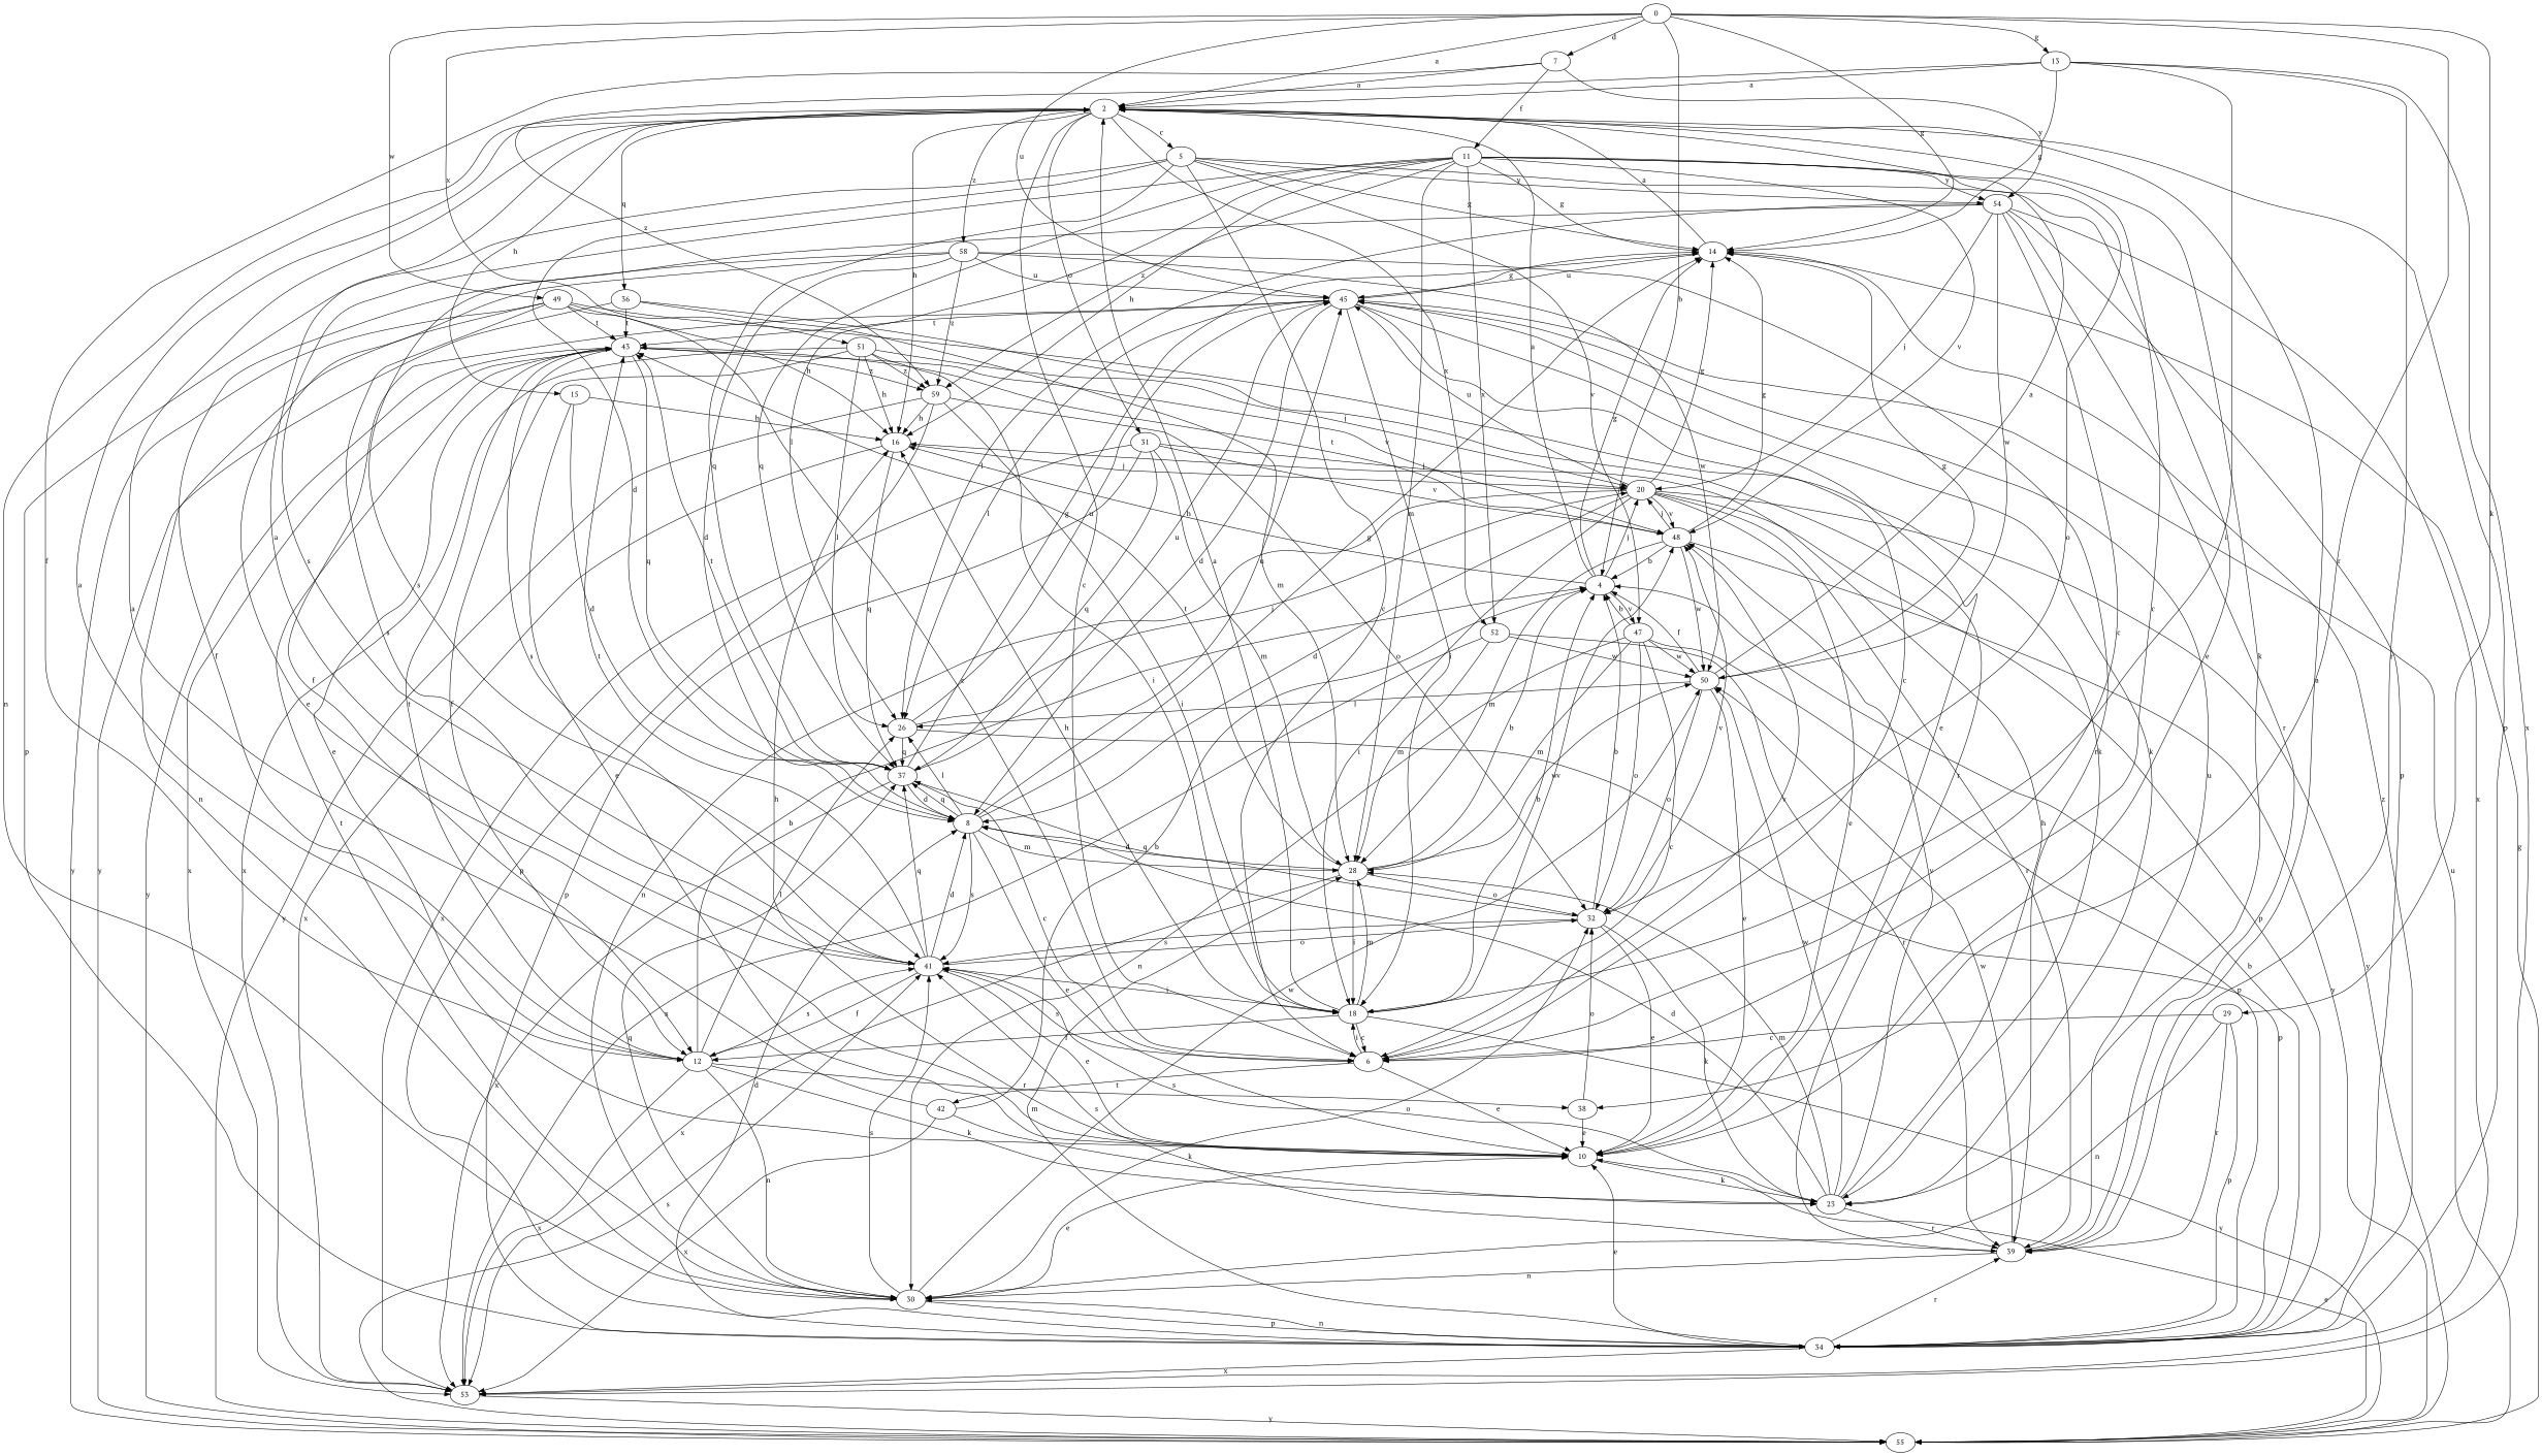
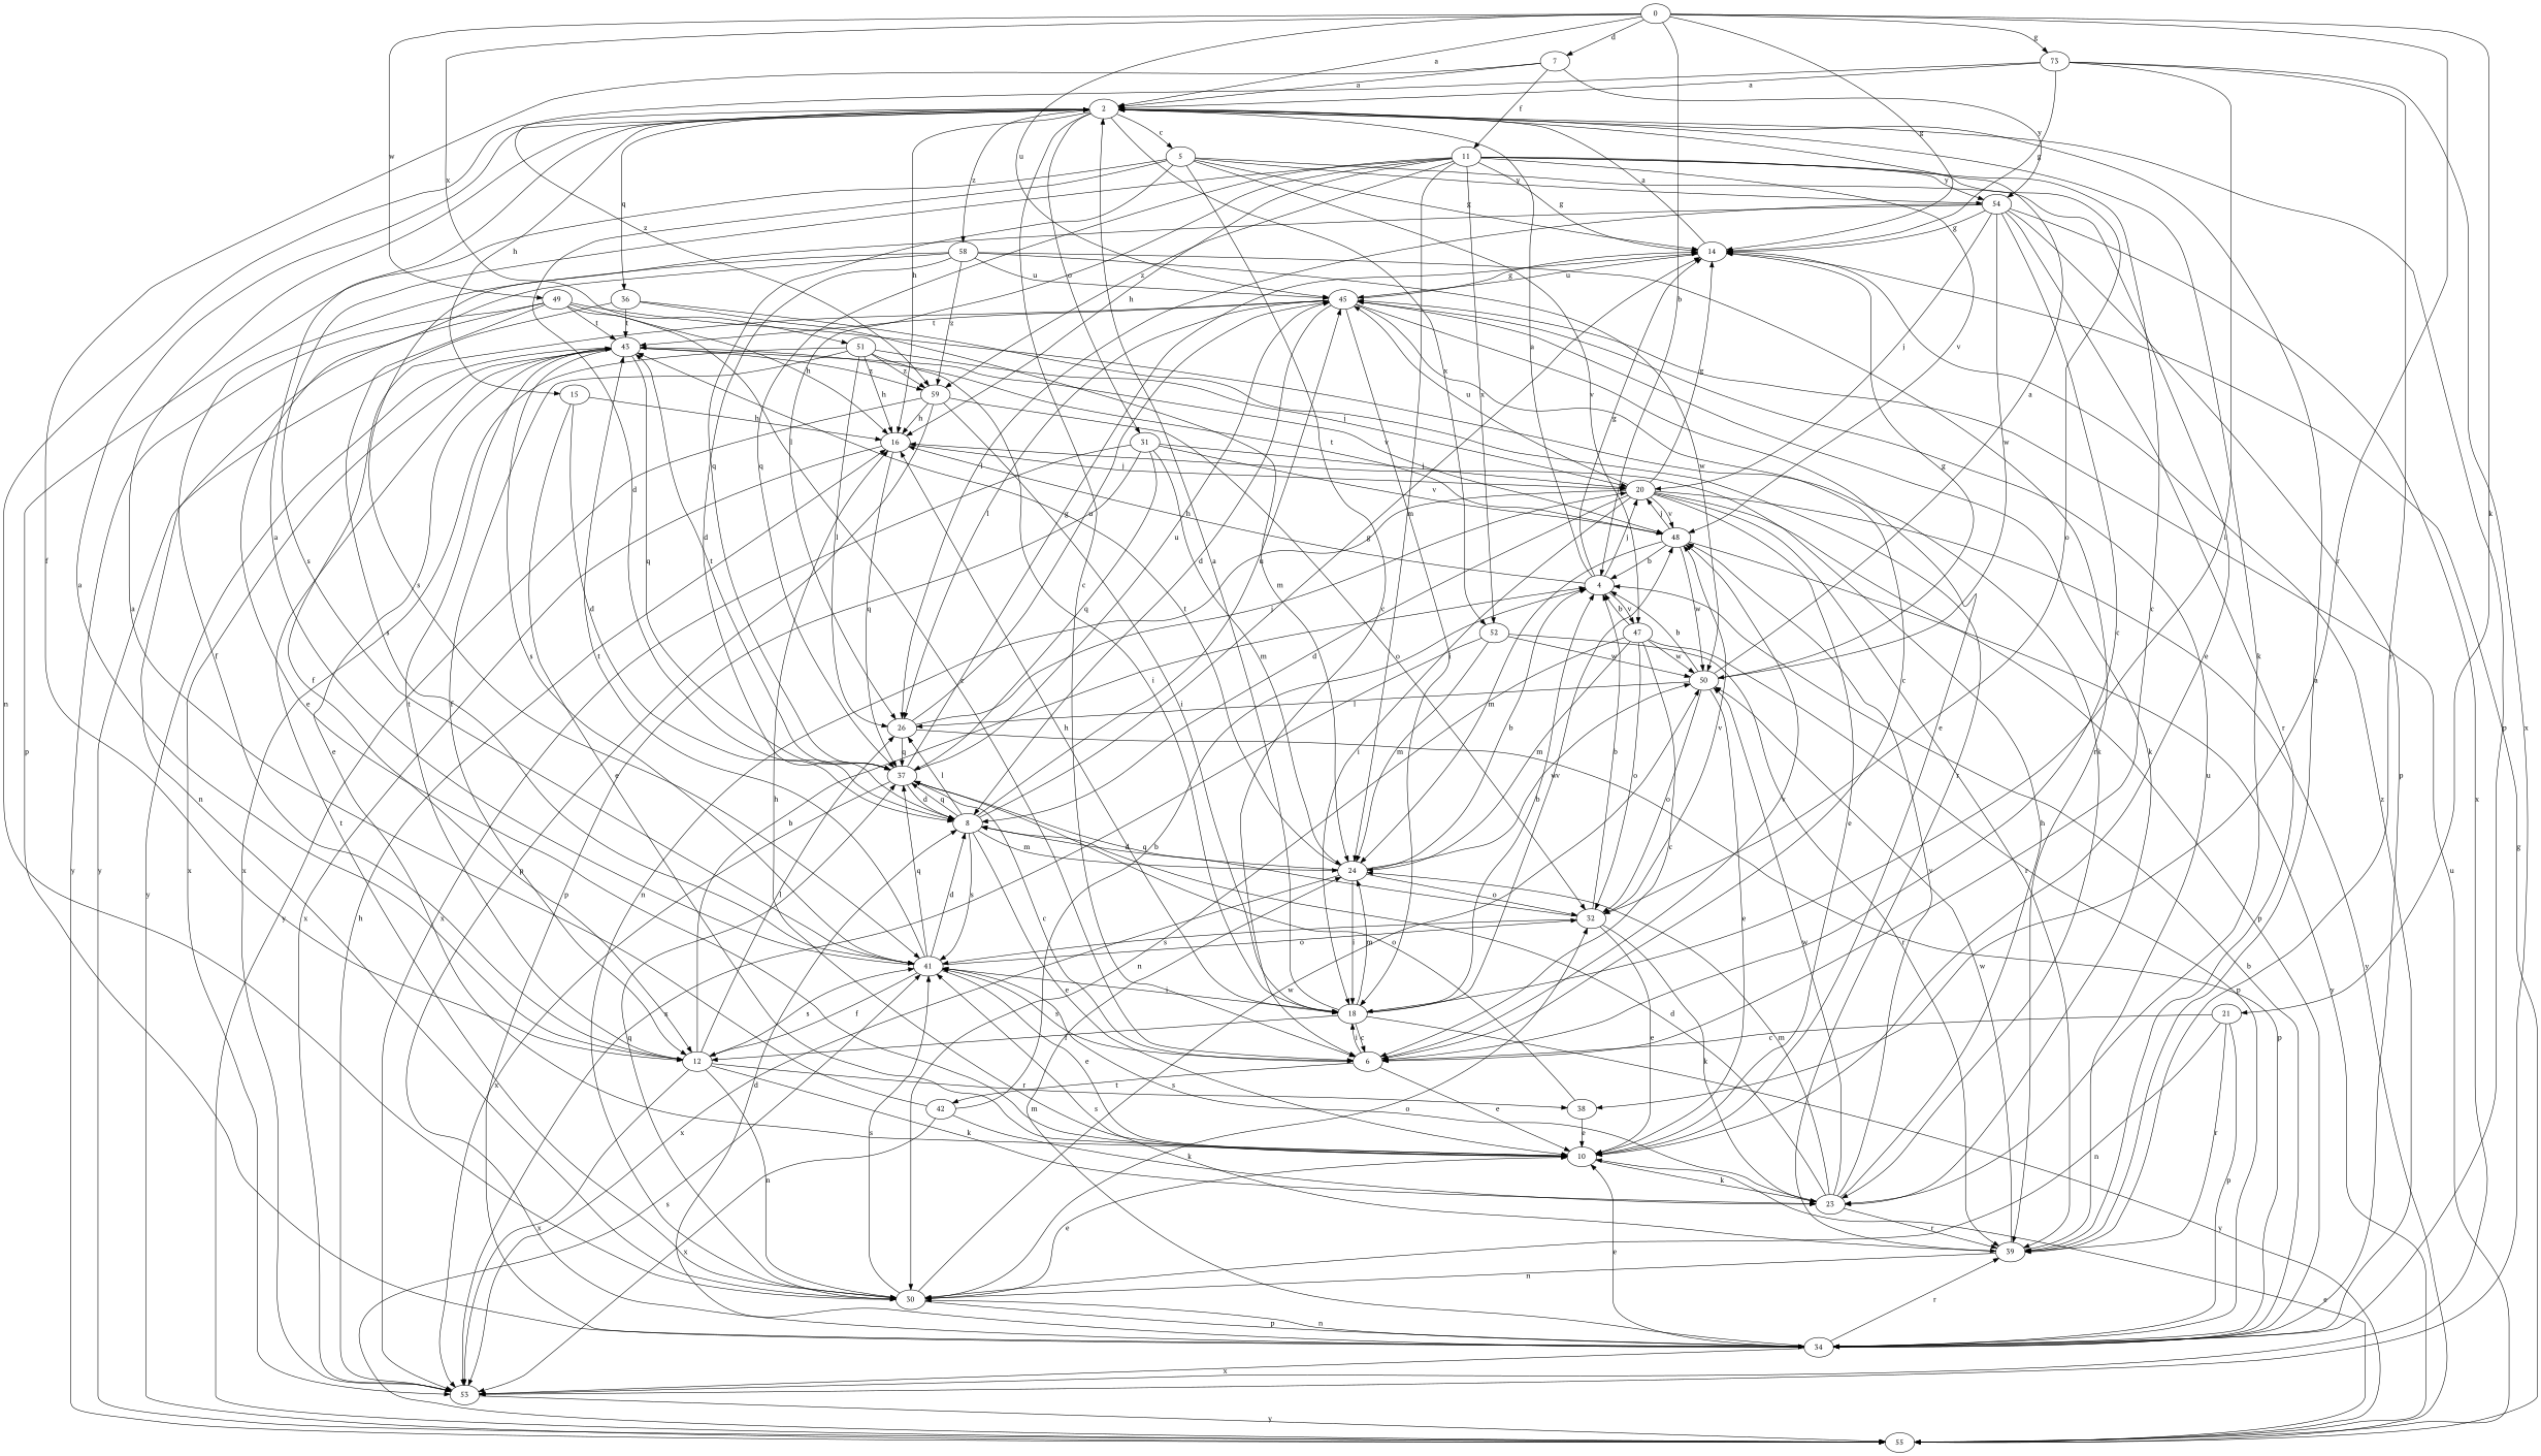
  strict digraph {
    fontname="PT Serif"
    node [fontname="PT Serif"]
    edge [fontname="PT Serif"]
    n1 [label=2]
    0
    4
    7
-   13
+   13 [label=73]
    14
-   21 [label=29]
+   21
    38
    45
    49
    51
    5
    6
    15
    16
    23
    30
    31
    34
    36
    52
    58
    20
    47
    54
    11
    12
    18
    59
    53
    39
    10
    32
    8
    26
    43
    41
    55
    37
    42
    48
-   28
+   28 [label=24]
    50
    n1 -> 5 [label=c]
    n1 -> 6 [label=c]
    n1 -> 15 [label=h]
    n1 -> 16 [label=h]
    n1 -> 23 [label=k]
    n1 -> 30 [label=n]
    n1 -> 31 [label=o]
    n1 -> 34 [label=p]
    n1 -> 36 [label=q]
    n1 -> 52 [label=x]
    n1 -> 58 [label=z]
    0 -> n1 [label=a]
    0 -> 4 [label=b]
    0 -> 7 [label=d]
    0 -> 13 [label=g]
    0 -> 14 [label=g]
    0 -> 21 [label=k]
    0 -> 38 [label=r]
    0 -> 45 [label=u]
    0 -> 49 [label=w]
    0 -> 51 [label=x]
    4 -> n1 [label=a]
    4 -> 14 [label=g]
    4 -> 16 [label=h]
    4 -> 20 [label=j]
    4 -> 47 [label=v]
    7 -> n1 [label=a]
    7 -> 54 [label=y]
    7 -> 11 [label=f]
    7 -> 12 [label=f]
    13 -> n1 [label=a]
    13 -> 14 [label=g]
    13 -> 18 [label=i]
    13 -> 59 [label=z]
    13 -> 53 [label=x]
    13 -> 39 [label=r]
    14 -> n1 [label=a]
    14 -> 45 [label=u]
    21 -> 6 [label=c]
    21 -> 30 [label=n]
    21 -> 34 [label=p]
    21 -> 39 [label=r]
    38 -> 10 [label=e]
-   38 -> 32 [label=o]
+   38 -> 37 [label=o]
    45 -> 14 [label=g]
    45 -> 6 [label=c]
    45 -> 23 [label=k]
    45 -> 12 [label=f]
    45 -> 18 [label=i]
    45 -> 10 [label=e]
    45 -> 8 [label=d]
    45 -> 26 [label=l]
    45 -> 43 [label=t]
    49 -> 6 [label=c]
    49 -> 16 [label=h]
    49 -> 23 [label=k]
    49 -> 30 [label=n]
    49 -> 43 [label=t]
    49 -> 41 [label=s]
    49 -> 55 [label=y]
    51 -> 16 [label=h]
    51 -> 20 [label=j]
    51 -> 12 [label=f]
    51 -> 18 [label=i]
    51 -> 59 [label=z]
    51 -> 53 [label=x]
    51 -> 26 [label=l]
    5 -> 14 [label=g]
    5 -> 6 [label=c]
    5 -> 34 [label=p]
    5 -> 47 [label=v]
    5 -> 54 [label=y]
    5 -> 10 [label=e]
    5 -> 8 [label=d]
    5 -> 37 [label=q]
    6 -> 18 [label=i]
    6 -> 10 [label=e]
    6 -> 41 [label=s]
    6 -> 42 [label=t]
    6 -> 48 [label=v]
    15 -> 16 [label=h]
    15 -> 10 [label=e]
    15 -> 8 [label=d]
    16 -> 20 [label=j]
    16 -> 53 [label=x]
    16 -> 37 [label=q]
    23 -> 16 [label=h]
    23 -> 39 [label=r]
    23 -> 8 [label=d]
    23 -> 41 [label=s]
    23 -> 48 [label=v]
    23 -> 28 [label=m]
    23 -> 50 [label=w]
    30 -> 34 [label=p]
    30 -> 10 [label=e]
    30 -> 32 [label=o]
    30 -> 43 [label=t]
    30 -> 41 [label=s]
    30 -> 37 [label=q]
    30 -> 50 [label=w]
    31 -> 34 [label=p]
    31 -> 20 [label=j]
    31 -> 53 [label=x]
    31 -> 37 [label=q]
    31 -> 48 [label=v]
    31 -> 28 [label=m]
    34 -> 4 [label=b]
    34 -> 14 [label=z]
    34 -> 30 [label=n]
    34 -> 53 [label=x]
    34 -> 39 [label=r]
    34 -> 10 [label=e]
    34 -> 8 [label=d]
    34 -> 28 [label=m]
    36 -> 39 [label=r]
    36 -> 43 [label=t]
    36 -> 55 [label=y]
    36 -> 28 [label=m]
    52 -> 53 [label=x]
    52 -> 39 [label=r]
    52 -> 28 [label=m]
    52 -> 50 [label=w]
    58 -> 45 [label=u]
    58 -> 12 [label=f]
    58 -> 59 [label=z]
    58 -> 39 [label=r]
    58 -> 10 [label=e]
    58 -> 8 [label=d]
    58 -> 50 [label=w]
    20 -> 14 [label=g]
    20 -> 45 [label=u]
    20 -> 30 [label=n]
    20 -> 34 [label=p]
    20 -> 18 [label=i]
    20 -> 39 [label=r]
    20 -> 10 [label=e]
    20 -> 8 [label=d]
    20 -> 55 [label=y]
    20 -> 48 [label=v]
    47 -> 4 [label=b]
    47 -> 6 [label=c]
    47 -> 30 [label=n]
    47 -> 34 [label=p]
    47 -> 32 [label=o]
    47 -> 28 [label=m]
    47 -> 50 [label=w]
    54 -> 6 [label=c]
    54 -> 34 [label=p]
    54 -> 20 [label=j]
    54 -> 53 [label=x]
    54 -> 39 [label=r]
    54 -> 26 [label=l]
    54 -> 41 [label=s]
    54 -> 50 [label=w]
    11 -> 14 [label=g]
    11 -> 6 [label=c]
    11 -> 16 [label=h]
    11 -> 52 [label=x]
    11 -> 54 [label=y]
    11 -> 59 [label=z]
    11 -> 32 [label=o]
    11 -> 26 [label=l]
    11 -> 41 [label=s]
    11 -> 37 [label=q]
    11 -> 48 [label=v]
    11 -> 28 [label=m]
    12 -> n1 [label=a]
    12 -> 4 [label=b]
    12 -> 38 [label=r]
    12 -> 23 [label=k]
    12 -> 30 [label=n]
    12 -> 53 [label=x]
    12 -> 26 [label=l]
    12 -> 43 [label=t]
    12 -> 41 [label=s]
    18 -> n1 [label=a]
    18 -> 4 [label=b]
    18 -> 6 [label=c]
    18 -> 16 [label=h]
    18 -> 12 [label=f]
    18 -> 55 [label=y]
    18 -> 48 [label=v]
    18 -> 28 [label=m]
    59 -> 16 [label=h]
    59 -> 34 [label=p]
    59 -> 18 [label=i]
    59 -> 32 [label=o]
    59 -> 55 [label=y]
+   53 -> 16 [label=h]
    53 -> 55 [label=y]
    39 -> n1 [label=a]
    39 -> 45 [label=u]
    39 -> 30 [label=n]
    39 -> 41 [label=s]
    39 -> 50 [label=w]
    10 -> 16 [label=h]
    10 -> 23 [label=k]
    32 -> 4 [label=b]
    32 -> 23 [label=k]
    32 -> 10 [label=e]
    32 -> 41 [label=s]
    32 -> 37 [label=q]
    32 -> 48 [label=v]
    8 -> 14 [label=g]
    8 -> 45 [label=u]
    8 -> 10 [label=e]
    8 -> 26 [label=l]
    8 -> 41 [label=s]
    8 -> 37 [label=q]
    8 -> 28 [label=m]
    26 -> 45 [label=u]
    26 -> 34 [label=p]
    26 -> 20 [label=j]
    26 -> 37 [label=q]
    43 -> 59 [label=z]
    43 -> 53 [label=x]
    43 -> 10 [label=e]
    43 -> 41 [label=s]
    43 -> 55 [label=y]
    43 -> 37 [label=q]
    43 -> 48 [label=v]
    41 -> n1 [label=a]
    41 -> 12 [label=f]
    41 -> 18 [label=i]
    41 -> 10 [label=e]
    41 -> 32 [label=o]
    41 -> 8 [label=d]
    41 -> 43 [label=t]
    41 -> 37 [label=q]
    55 -> 14 [label=g]
    55 -> 45 [label=u]
    55 -> 10 [label=e]
    55 -> 41 [label=s]
    37 -> 14 [label=g]
    37 -> 45 [label=u]
    37 -> 6 [label=c]
    37 -> 53 [label=x]
    37 -> 8 [label=d]
    37 -> 43 [label=t]
    42 -> n1 [label=a]
    42 -> 4 [label=b]
    42 -> 23 [label=k]
    42 -> 53 [label=x]
    48 -> 4 [label=b]
-   48 -> 14 [label=g]
+   54 -> 14 [label=g]
    48 -> 20 [label=j]
    48 -> 43 [label=t]
    48 -> 55 [label=y]
    48 -> 28 [label=m]
    48 -> 50 [label=w]
    28 -> 4 [label=b]
    28 -> 18 [label=i]
    28 -> 53 [label=x]
    28 -> 32 [label=o]
    28 -> 8 [label=d]
    28 -> 43 [label=t]
    28 -> 50 [label=w]
    50 -> n1 [label=a]
-   50 -> 4 [label=f]
+   50 -> 4 [label=b]
    50 -> 14 [label=g]
    50 -> 10 [label=e]
    50 -> 32 [label=o]
    50 -> 26 [label=l]
  }
